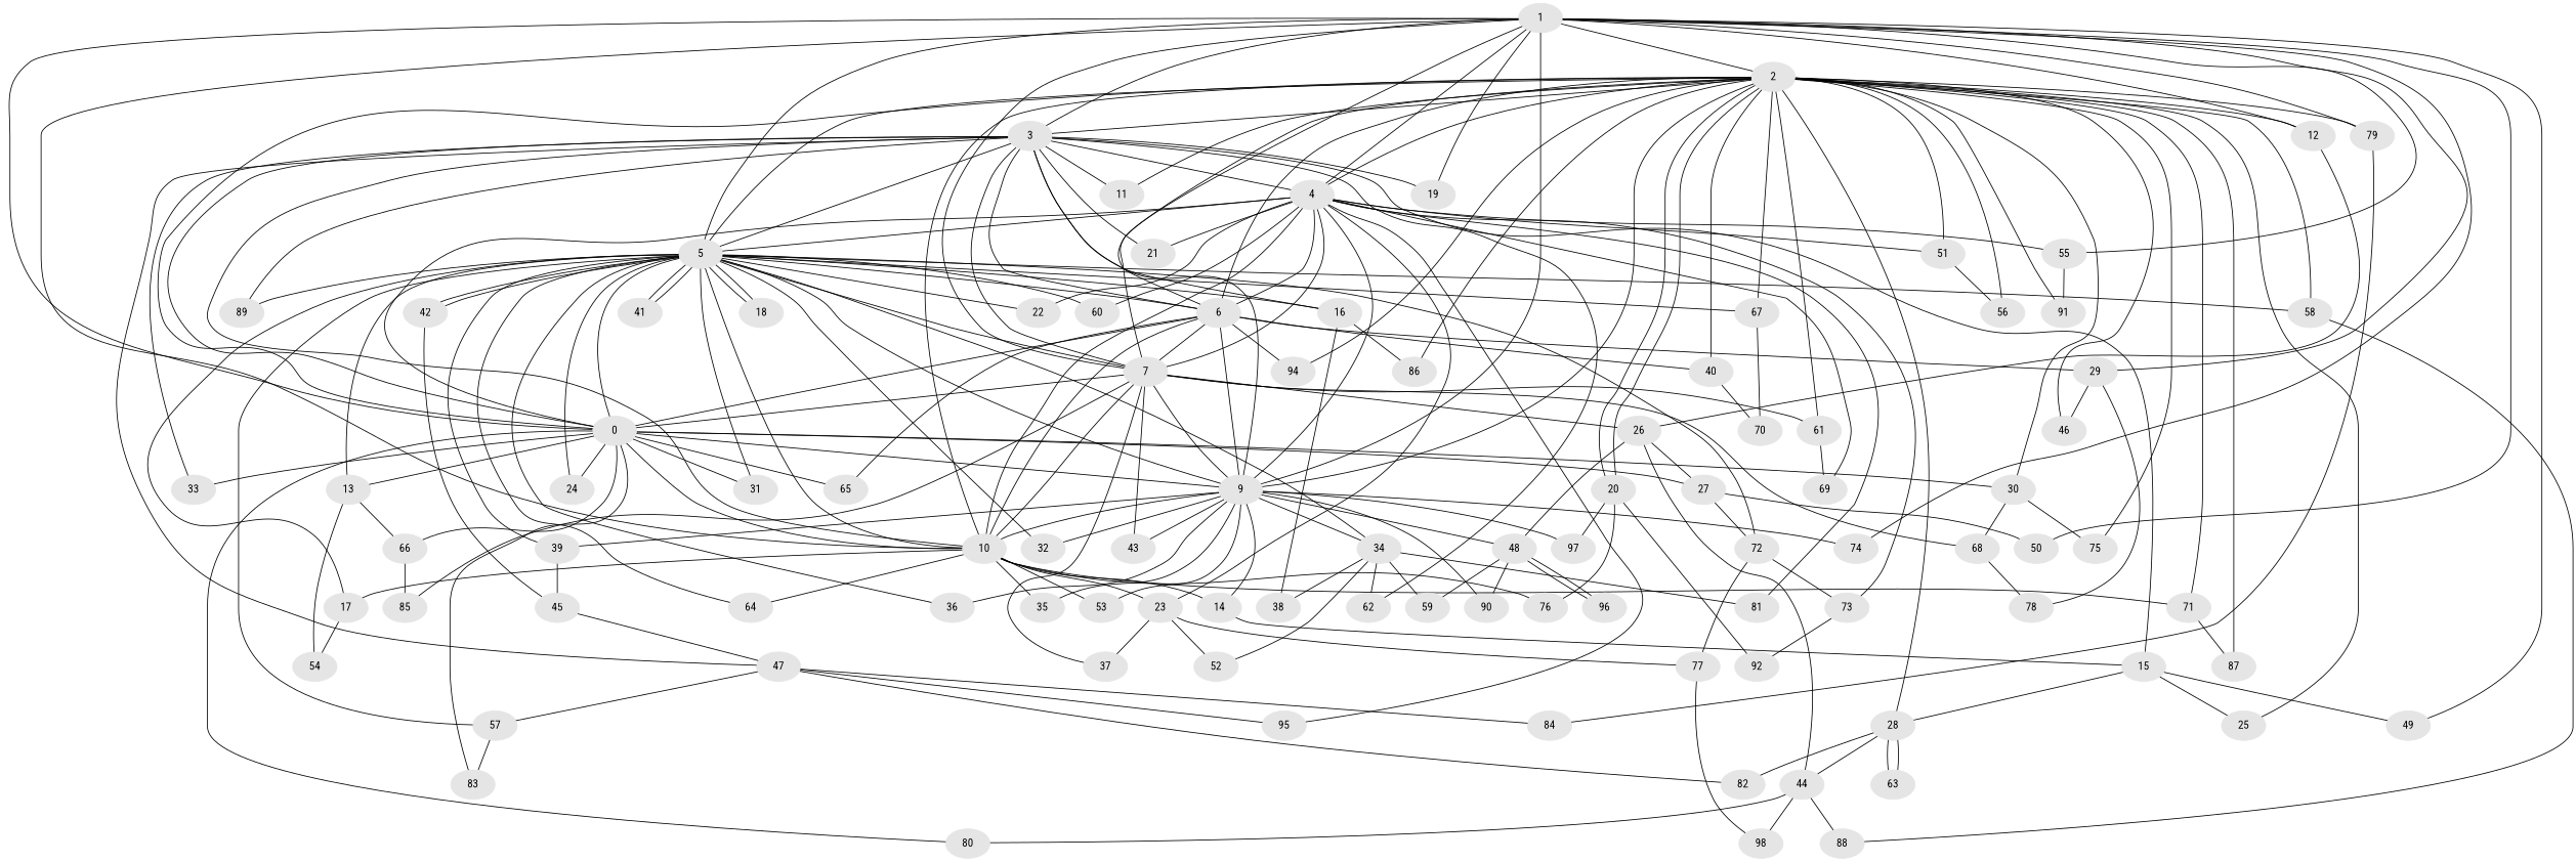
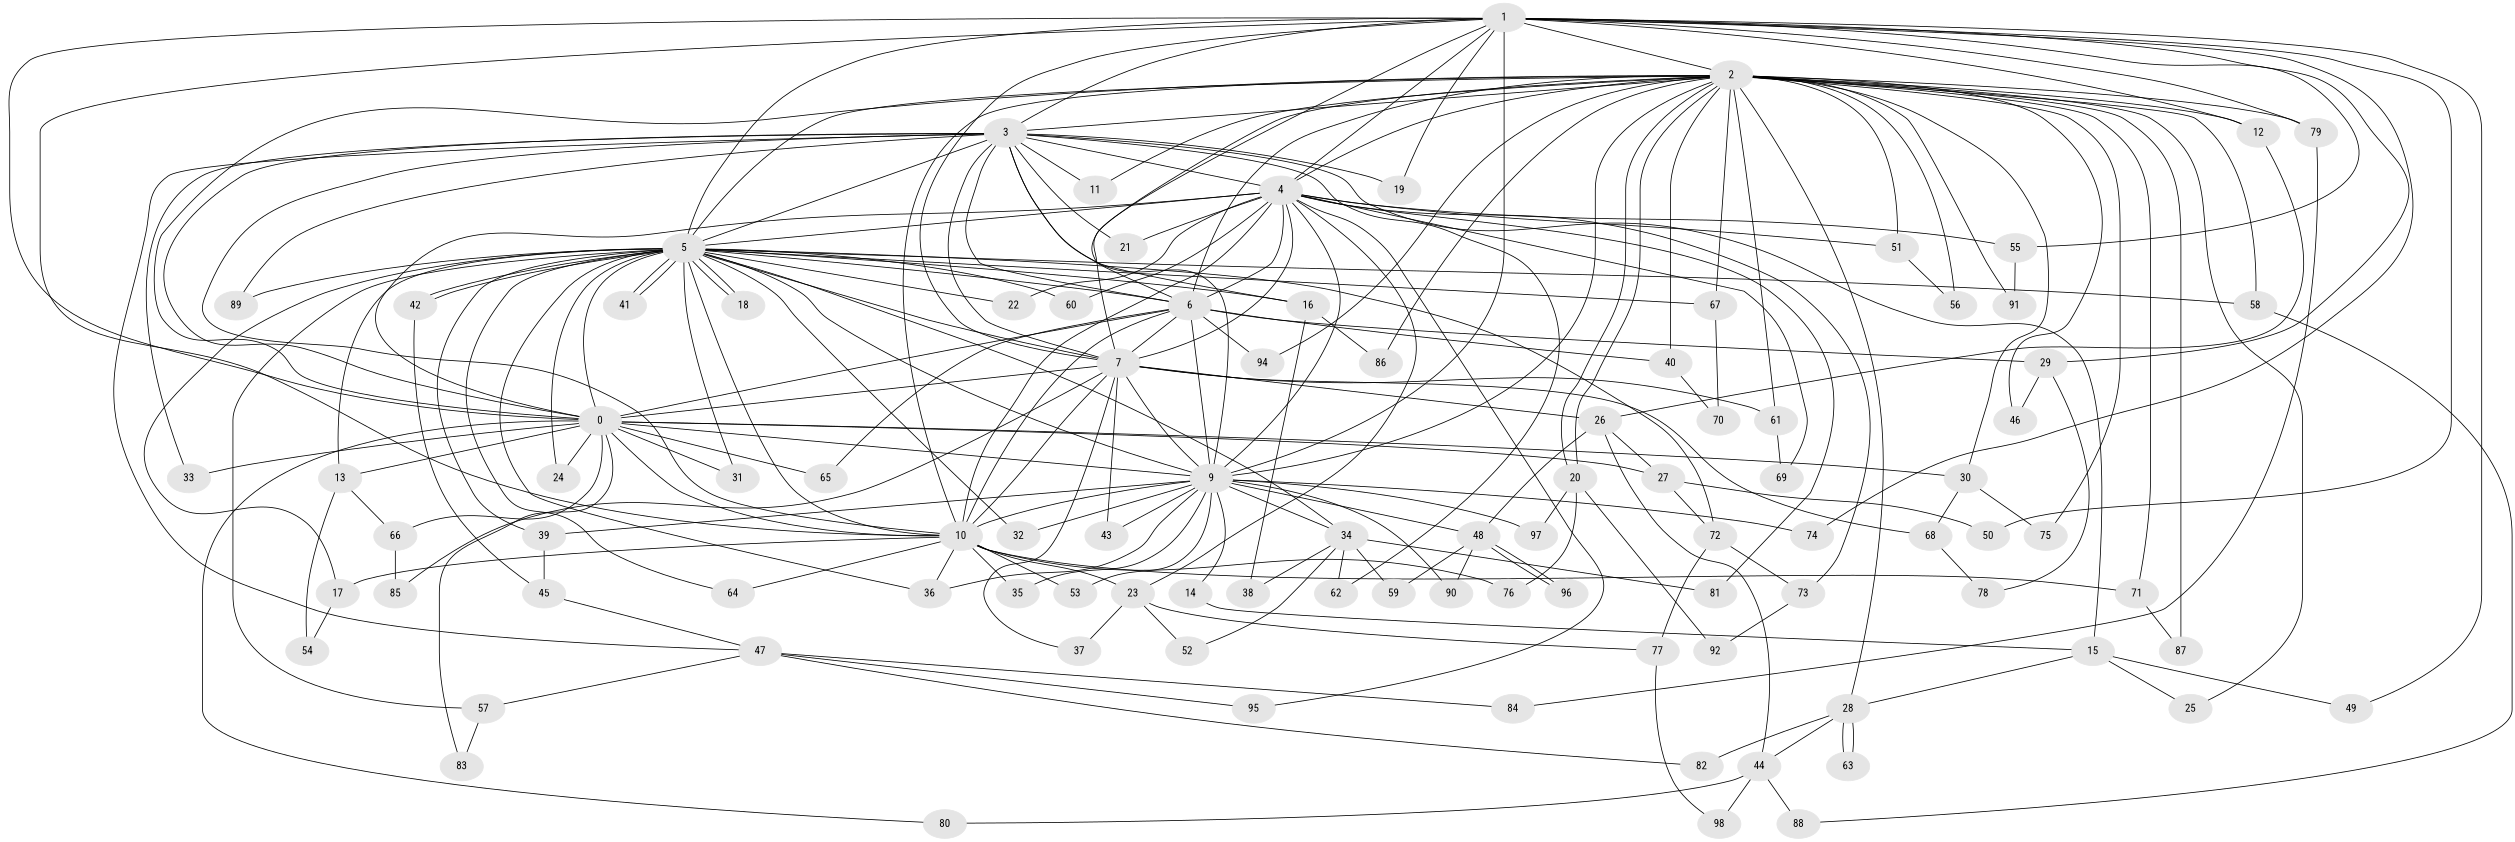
  graph {
    fontname="Roboto Condensed"
    node [color=gray90 fontname="Roboto Condensed" style=filled]
    edge [fontname="Roboto Condensed"]
    1
    2
    3
    4
    5
    6
    7
    n8 [label=0]
    9
    10
    12
    19
    29
    49
    50
    55
    74
    79
    11
    20
    25
    28
    30
    40
    46
    51
    56
    58
    61
    67
    71
    75
    86
    87
    91
    94
    15
    16
    21
    33
    47
    62
    89
    22
    23
    60
    69
    73
    81
    95
    13
    17
    18
    24
    31
    32
    34
    36
    39
    41
    42
    57
    64
    72
    65
    26
    37
    43
    68
    85
    27
    66
    80
    83
    14
    35
    48
    53
    90
    97
    76
    78
    84
    92
    44
    63
    82
    70
    88
    38
    52
    77
    54
    59
    45
    96
    n97 [label=98]
    1 -- 2
    1 -- 3
    1 -- 4
    1 -- 5
    1 -- 6
    1 -- 7
    1 -- n8
    1 -- 9
    1 -- 10
    1 -- 12
    1 -- 19
    1 -- 29
    1 -- 49
    1 -- 50
    1 -- 55
    1 -- 74
    1 -- 79
    2 -- 3
    2 -- 4
    2 -- 5
    2 -- 6
    2 -- 7
    2 -- n8
    2 -- 9
    2 -- 10
    2 -- 12
    2 -- 79
    2 -- 11
    2 -- 20
    2 -- 20
    2 -- 25
    2 -- 28
    2 -- 30
    2 -- 40
    2 -- 46
    2 -- 51
    2 -- 56
    2 -- 58
    2 -- 61
    2 -- 67
    2 -- 71
    2 -- 75
    2 -- 86
    2 -- 87
    2 -- 91
    2 -- 94
    3 -- 4
    3 -- 5
    3 -- 6
    3 -- 7
    3 -- n8
    3 -- 9
    3 -- 10
    3 -- 19
    3 -- 11
    3 -- 15
    3 -- 16
    3 -- 21
    3 -- 33
    3 -- 47
    3 -- 62
    3 -- 89
    4 -- 5
    4 -- 6
    4 -- 7
    4 -- n8
    4 -- 9
    4 -- 10
    4 -- 55
    4 -- 51
    4 -- 21
    4 -- 22
    4 -- 23
    4 -- 60
    4 -- 69
    4 -- 73
    4 -- 81
    4 -- 95
    5 -- 6
    5 -- 7
    5 -- n8
    5 -- 9
    5 -- 10
    5 -- 58
    5 -- 67
    5 -- 16
    5 -- 89
    5 -- 22
    5 -- 60
    5 -- 13
    5 -- 17
    5 -- 18
    5 -- 18
    5 -- 24
    5 -- 31
    5 -- 32
    5 -- 34
    5 -- 36
    5 -- 39
    5 -- 41
    5 -- 41
    5 -- 42
    5 -- 42
    5 -- 57
    5 -- 64
    5 -- 72
    6 -- 7
    6 -- n8
    6 -- 9
    6 -- 10
    6 -- 29
    6 -- 40
    6 -- 94
    6 -- 65
    7 -- n8
    7 -- 9
    7 -- 10
    7 -- 61
    7 -- 26
    7 -- 37
    7 -- 43
    7 -- 68
    7 -- 85
    n8 -- 9
    n8 -- 10
    n8 -- 30
    n8 -- 33
    n8 -- 13
    n8 -- 24
    n8 -- 31
    n8 -- 65
    n8 -- 27
    n8 -- 66
    n8 -- 80
    n8 -- 83
    9 -- 10
    9 -- 74
    9 -- 32
    9 -- 34
    9 -- 36
    9 -- 39
    9 -- 43
    9 -- 14
    9 -- 35
    9 -- 48
    9 -- 53
    9 -- 90
    9 -- 97
    10 -- 71
    10 -- 23
    10 -- 17
    10 -- 64
-   10 -- 14
+   10 -- 36
    10 -- 35
    10 -- 53
    10 -- 76
    12 -- 26
    29 -- 46
    29 -- 78
    55 -- 91
    79 -- 84
    20 -- 97
    20 -- 76
    20 -- 92
    28 -- 44
    28 -- 63
    28 -- 63
    28 -- 82
    30 -- 75
    30 -- 68
    40 -- 70
    51 -- 56
    58 -- 88
    61 -- 69
    67 -- 70
    71 -- 87
    15 -- 49
    15 -- 25
    15 -- 28
    16 -- 86
    16 -- 38
    47 -- 95
    47 -- 57
    47 -- 84
    47 -- 82
    23 -- 37
    23 -- 52
    23 -- 77
    73 -- 92
    13 -- 66
    13 -- 54
    17 -- 54
    34 -- 62
    34 -- 81
    34 -- 38
    34 -- 52
    34 -- 59
    39 -- 45
    42 -- 45
    57 -- 83
    72 -- 73
    72 -- 77
    26 -- 27
    26 -- 48
    26 -- 44
    68 -- 78
    27 -- 50
    27 -- 72
    66 -- 85
    14 -- 15
    48 -- 90
    48 -- 59
    48 -- 96
    48 -- 96
    44 -- 80
    44 -- 88
    44 -- n97
    77 -- n97
    45 -- 47
  }
